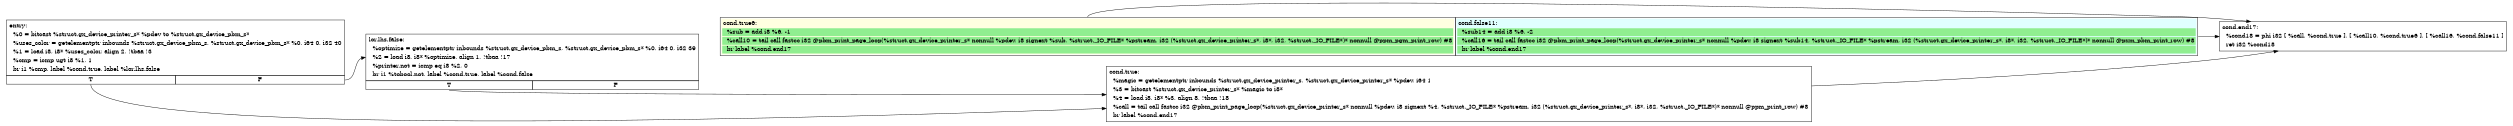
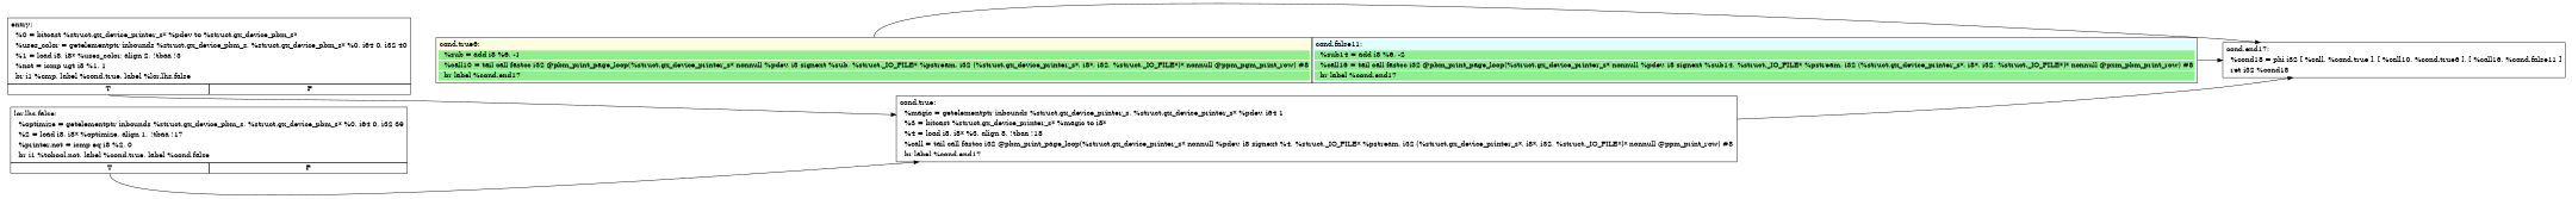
  digraph {
    rankdir=LR
    node [shape=none]
    edge [headport=f tailport=fT]
    n1 [label=<<table border="0" cellspacing="0"> <tr><td port="f1" border="1" colspan="2"><table bgcolor="LightYellow" border="0"> <tr><td align="left">cond.true6:</td></tr> <tr><td bgcolor="lightgreen" align="left">  %sub = add i8 %6, -1</td></tr> <tr><td bgcolor="lightgreen" align="left">  %call10 = tail call fastcc i32 @pbm_print_page_loop(%struct.gx_device_printer_s* nonnull %pdev, i8 signext %sub, %struct._IO_FILE* %pstream, i32 (%struct.gx_device_printer_s*, i8*, i32, %struct._IO_FILE*)* nonnull @ppm_pgm_print_row) #8</td></tr> <tr><td bgcolor="lightgreen" align="left">  br label %cond.end17</td></tr> </table> </td> <td port="f2" border="1" colspan="2"><table bgcolor="LightCyan" border="0"> <tr><td align="left">cond.false11:</td></tr> <tr><td bgcolor="lightgreen" align="left">  %sub14 = add i8 %6, -2</td></tr> <tr><td bgcolor="lightgreen" align="left">  %call16 = tail call fastcc i32 @pbm_print_page_loop(%struct.gx_device_printer_s* nonnull %pdev, i8 signext %sub14, %struct._IO_FILE* %pstream, i32 (%struct.gx_device_printer_s*, i8*, i32, %struct._IO_FILE*)* nonnull @pxm_pbm_print_row) #8</td></tr> <tr><td bgcolor="lightgreen" align="left">  br label %cond.end17</td></tr> </table> </td></tr> </table>>]
    n2 [label=<<table  border="0" cellspacing="0"> <tr><td port="f" border="1"><table border="0"> <tr><td align="left">cond.end17:</td></tr> <tr><td align="left">  %cond18 = phi i32 [ %call, %cond.true ], [ %call10, %cond.true6 ], [ %call16, %cond.false11 ]</td></tr> <tr><td align="left">  ret i32 %cond18</td></tr> </table> </td></tr> </table>>]
-   n3 [label=<<table  border="0" cellspacing="0"> <tr><td port="f" border="1" colspan="2"><table border="0"> <tr><td align="left">entry:</td></tr> <tr><td align="left">  %0 = bitcast %struct.gx_device_printer_s* %pdev to %struct.gx_device_pbm_s*</td></tr> <tr><td align="left">  %uses_color = getelementptr inbounds %struct.gx_device_pbm_s, %struct.gx_device_pbm_s* %0, i64 0, i32 40</td></tr> <tr><td align="left">  %1 = load i8, i8* %uses_color, align 2, !tbaa !3</td></tr> <tr><td align="left">  %cmp = icmp ugt i8 %1, 1</td></tr> <tr><td align="left">  br i1 %cmp, label %cond.true, label %lor.lhs.false</td></tr> </table> </td></tr> <tr><td border="1" port="fT">T</td><td border="1" port="fF">F</td></tr> </table>>]
+   n3 [label=<<table  border="0" cellspacing="0"> <tr><td port="f" border="1" colspan="2"><table border="0"> <tr><td align="left">entry:</td></tr> <tr><td align="left">  %0 = bitcast %struct.gx_device_printer_s* %pdev to %struct.gx_device_pbm_s*</td></tr> <tr><td align="left">  %uses_color = getelementptr inbounds %struct.gx_device_pbm_s, %struct.gx_device_pbm_s* %0, i64 0, i32 40</td></tr> <tr><td align="left">  %1 = load i8, i8* %uses_color, align 2, !tbaa !3</td></tr> <tr><td align="left">  %not = icmp ugt i8 %1, 1</td></tr> <tr><td align="left">  br i1 %cmp, label %cond.true, label %lor.lhs.false</td></tr> </table> </td></tr> <tr><td border="1" port="fT">T</td><td border="1" port="fF">F</td></tr> </table>>]
    n4 [label=<<table  border="0" cellspacing="0"> <tr><td port="f" border="1" colspan="2"><table border="0"> <tr><td align="left">lor.lhs.false:</td></tr> <tr><td align="left">  %optimize = getelementptr inbounds %struct.gx_device_pbm_s, %struct.gx_device_pbm_s* %0, i64 0, i32 39</td></tr> <tr><td align="left">  %2 = load i8, i8* %optimize, align 1, !tbaa !17</td></tr> <tr><td align="left">  %printer.not = icmp eq i8 %2, 0</td></tr> <tr><td align="left">  br i1 %tobool.not, label %cond.true, label %cond.false</td></tr> </table> </td></tr> <tr><td border="1" port="fT">T</td><td border="1" port="fF">F</td></tr> </table>>]
    n5 [label=<<table  border="0" cellspacing="0"> <tr><td port="f" border="1"><table border="0"> <tr><td align="left">cond.true:</td></tr> <tr><td align="left">  %magic = getelementptr inbounds %struct.gx_device_printer_s, %struct.gx_device_printer_s* %pdev, i64 1</td></tr> <tr><td align="left">  %3 = bitcast %struct.gx_device_printer_s* %magic to i8*</td></tr> <tr><td align="left">  %4 = load i8, i8* %3, align 8, !tbaa !18</td></tr> <tr><td align="left">  %call = tail call fastcc i32 @pbm_print_page_loop(%struct.gx_device_printer_s* nonnull %pdev, i8 signext %4, %struct._IO_FILE* %pstream, i32 (%struct.gx_device_printer_s*, i8*, i32, %struct._IO_FILE*)* nonnull @ppm_print_row) #8</td></tr> <tr><td align="left">  br label %cond.end17</td></tr> </table> </td></tr> </table>>]
    n1 -> n2 [tailport=f1]
    n1 -> n2 [tailport=f2]
-   n3 -> n4 [tailport=fF]
    n3 -> n5
    n4 -> n5
    n5 -> n2 [tailport=f]
  }
